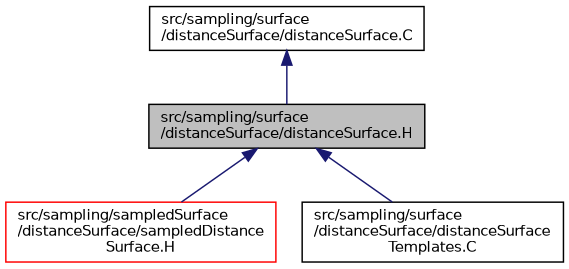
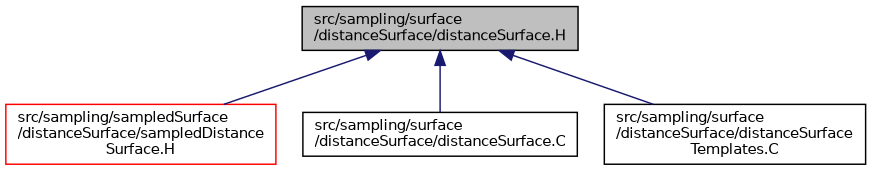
  digraph {
    node [color=black fontname=Helvetica fontsize=10 shape=record]
    edge [color=midnightblue dir=back fontname=Helvetica fontsize=10 labelfontname=Helvetica labelfontsize=10 style=solid]
    n1 [fillcolor=grey75 fontcolor=black height=0.2 label="src/sampling/surface\l/distanceSurface/distanceSurface.H" style=filled width=0.4]
    n2 [color=red height=0.2 label="src/sampling/sampledSurface\l/distanceSurface/sampledDistance\lSurface.H" width=0.4]
    n3 [height=0.2 label="src/sampling/surface\l/distanceSurface/distanceSurface.C" width=0.4]
    n4 [height=0.2 label="src/sampling/surface\l/distanceSurface/distanceSurface\lTemplates.C" width=0.4]
    n1 -> n2
-   n3 -> n1
+   n1 -> n3
    n1 -> n4
  }
